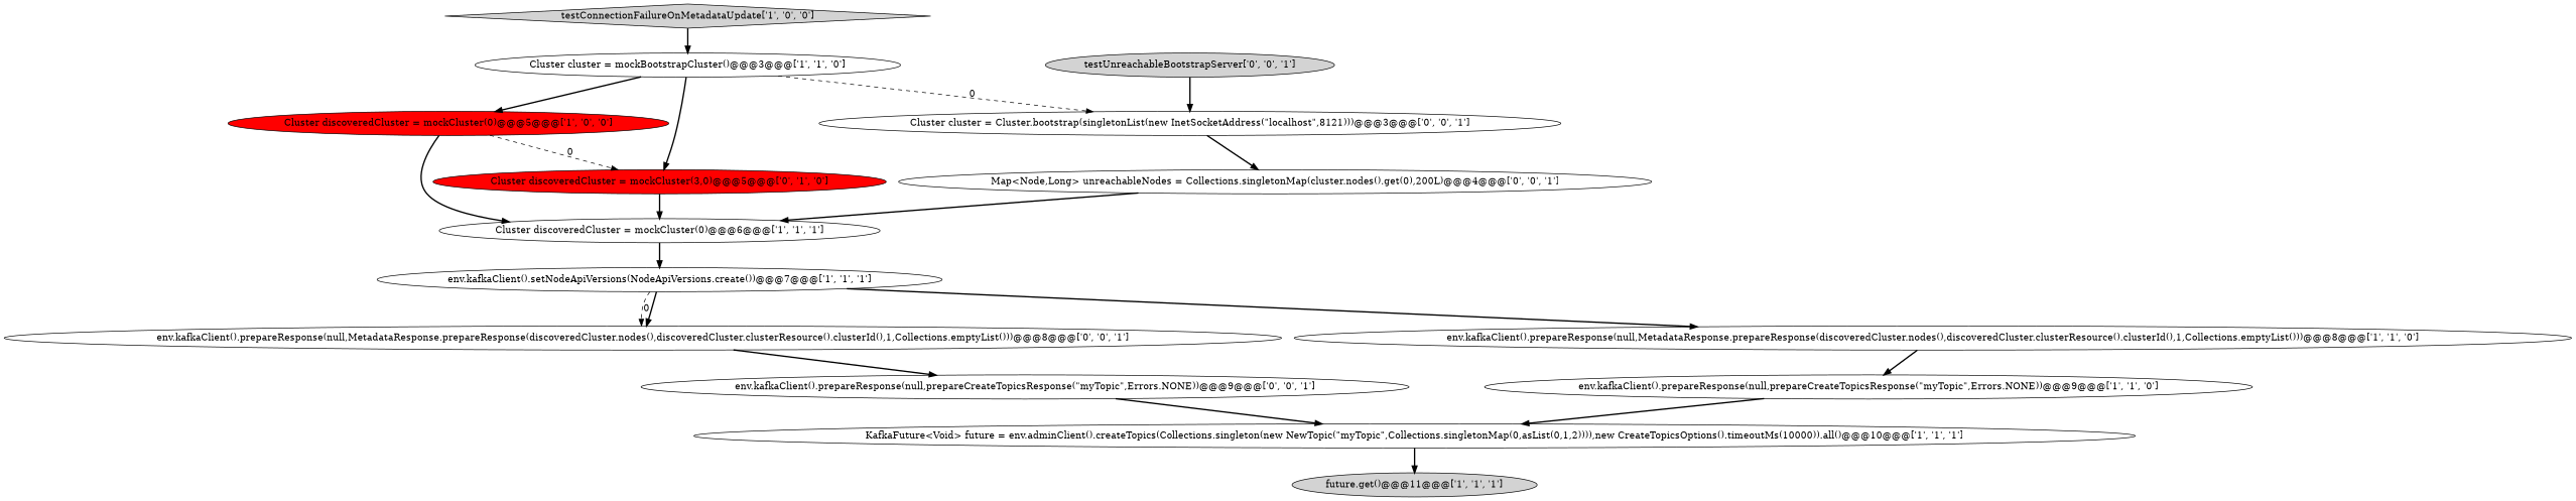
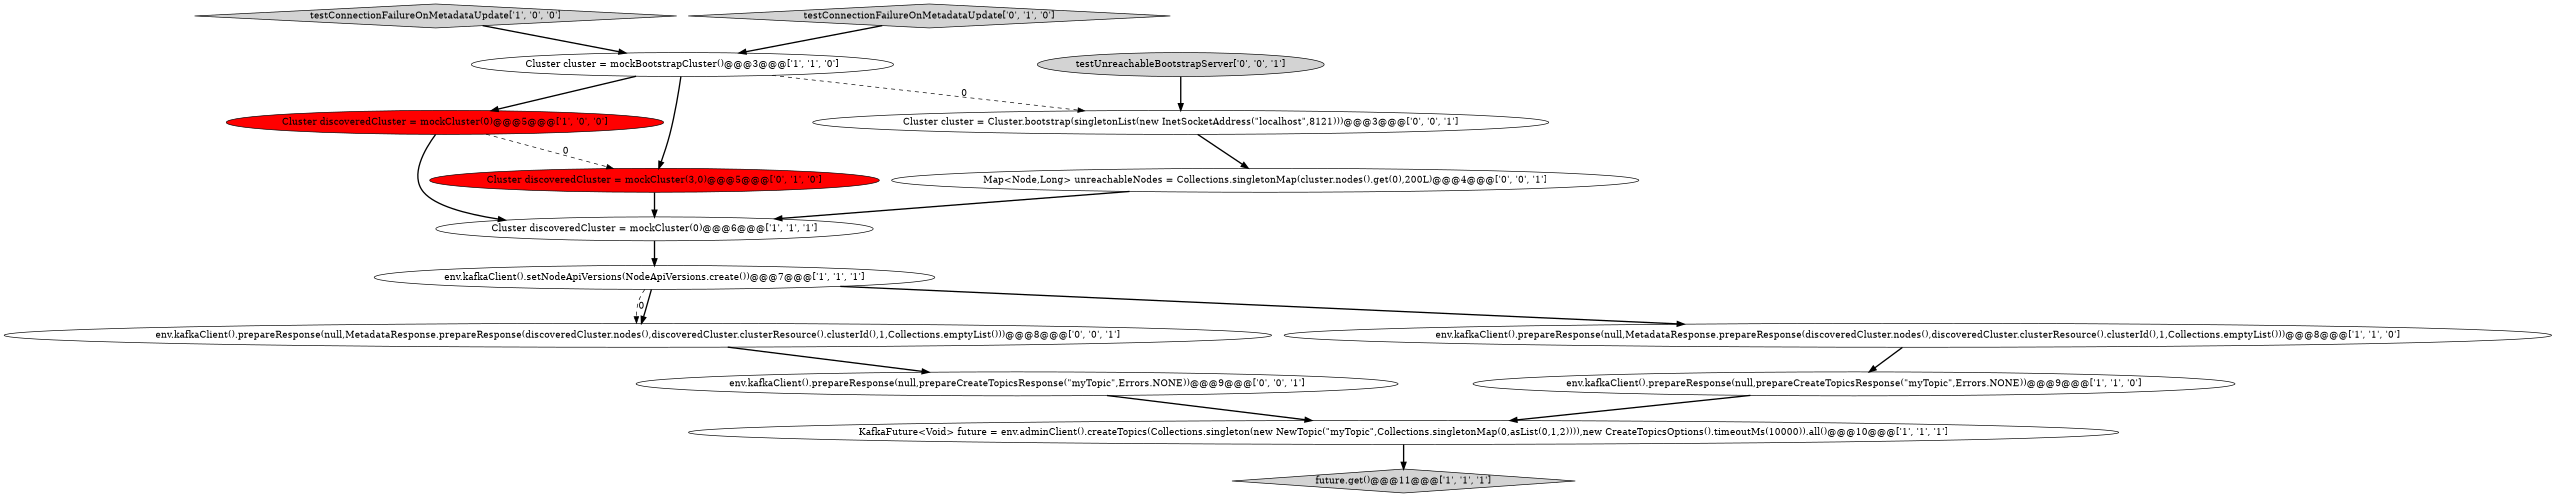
  digraph {
    node [fillcolor=white shape=ellipse style=filled]
    edge [style=bold]
    n1 [fillcolor=lightgray label="testConnectionFailureOnMetadataUpdate['1', '0', '0']" shape=diamond]
    n2 [label="Cluster cluster = mockBootstrapCluster()@@@3@@@['1', '1', '0']"]
    n3 [label="Cluster cluster = Cluster.bootstrap(singletonList(new InetSocketAddress(\"localhost\",8121)))@@@3@@@['0', '0', '1']"]
    n4 [fillcolor=red label="Cluster discoveredCluster = mockCluster(0)@@@5@@@['1', '0', '0']"]
    n5 [fillcolor=red label="Cluster discoveredCluster = mockCluster(3,0)@@@5@@@['0', '1', '0']"]
+   n6 [fillcolor=lightgray label="testConnectionFailureOnMetadataUpdate['0', '1', '0']" shape=diamond]
    n7 [label="KafkaFuture<Void> future = env.adminClient().createTopics(Collections.singleton(new NewTopic(\"myTopic\",Collections.singletonMap(0,asList(0,1,2)))),new CreateTopicsOptions().timeoutMs(10000)).all()@@@10@@@['1', '1', '1']"]
-   n8 [fillcolor=lightgray label="future.get()@@@11@@@['1', '1', '1']"]
+   n8 [fillcolor=lightgray label="future.get()@@@11@@@['1', '1', '1']" shape=diamond]
    n9 [label="env.kafkaClient().setNodeApiVersions(NodeApiVersions.create())@@@7@@@['1', '1', '1']"]
    n10 [label="env.kafkaClient().prepareResponse(null,MetadataResponse.prepareResponse(discoveredCluster.nodes(),discoveredCluster.clusterResource().clusterId(),1,Collections.emptyList()))@@@8@@@['0', '0', '1']"]
    n11 [label="env.kafkaClient().prepareResponse(null,MetadataResponse.prepareResponse(discoveredCluster.nodes(),discoveredCluster.clusterResource().clusterId(),1,Collections.emptyList()))@@@8@@@['1', '1', '0']"]
    n12 [label="env.kafkaClient().prepareResponse(null,prepareCreateTopicsResponse(\"myTopic\",Errors.NONE))@@@9@@@['0', '0', '1']"]
    n13 [label="env.kafkaClient().prepareResponse(null,prepareCreateTopicsResponse(\"myTopic\",Errors.NONE))@@@9@@@['1', '1', '0']"]
    n14 [label="Map<Node,Long> unreachableNodes = Collections.singletonMap(cluster.nodes().get(0),200L)@@@4@@@['0', '0', '1']"]
    n15 [label="Cluster discoveredCluster = mockCluster(0)@@@6@@@['1', '1', '1']"]
    n16 [fillcolor=lightgray label="testUnreachableBootstrapServer['0', '0', '1']"]
    n1 -> n2
    n2 -> n3 [label=0 style=dashed]
    n2 -> n4
    n2 -> n5
    n3 -> n14
    n4 -> n5 [label=0 style=dashed]
    n4 -> n15
    n5 -> n15
+   n6 -> n2
    n7 -> n8
    n9 -> n10 [label=0 style=dashed]
    n9 -> n10
    n9 -> n11
    n10 -> n12
    n11 -> n13
    n12 -> n7
    n13 -> n7
    n14 -> n15
    n15 -> n9
    n16 -> n3
  }
